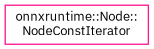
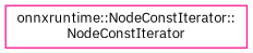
  digraph {
    rankdir=LR
    fontname="IBM Plex Sans"
-   n1 [color=deeppink fillcolor=white fontname="IBM Plex Sans" fontsize=10 height=0.2 label="onnxruntime::Node::\lNodeConstIterator" shape=box style=filled width=0.4]
+   n1 [color=deeppink fillcolor=white fontname="IBM Plex Sans" fontsize=10 height=0.2 label="onnxruntime::NodeConstIterator::\lNodeConstIterator" shape=box style=filled width=0.4]
  }
